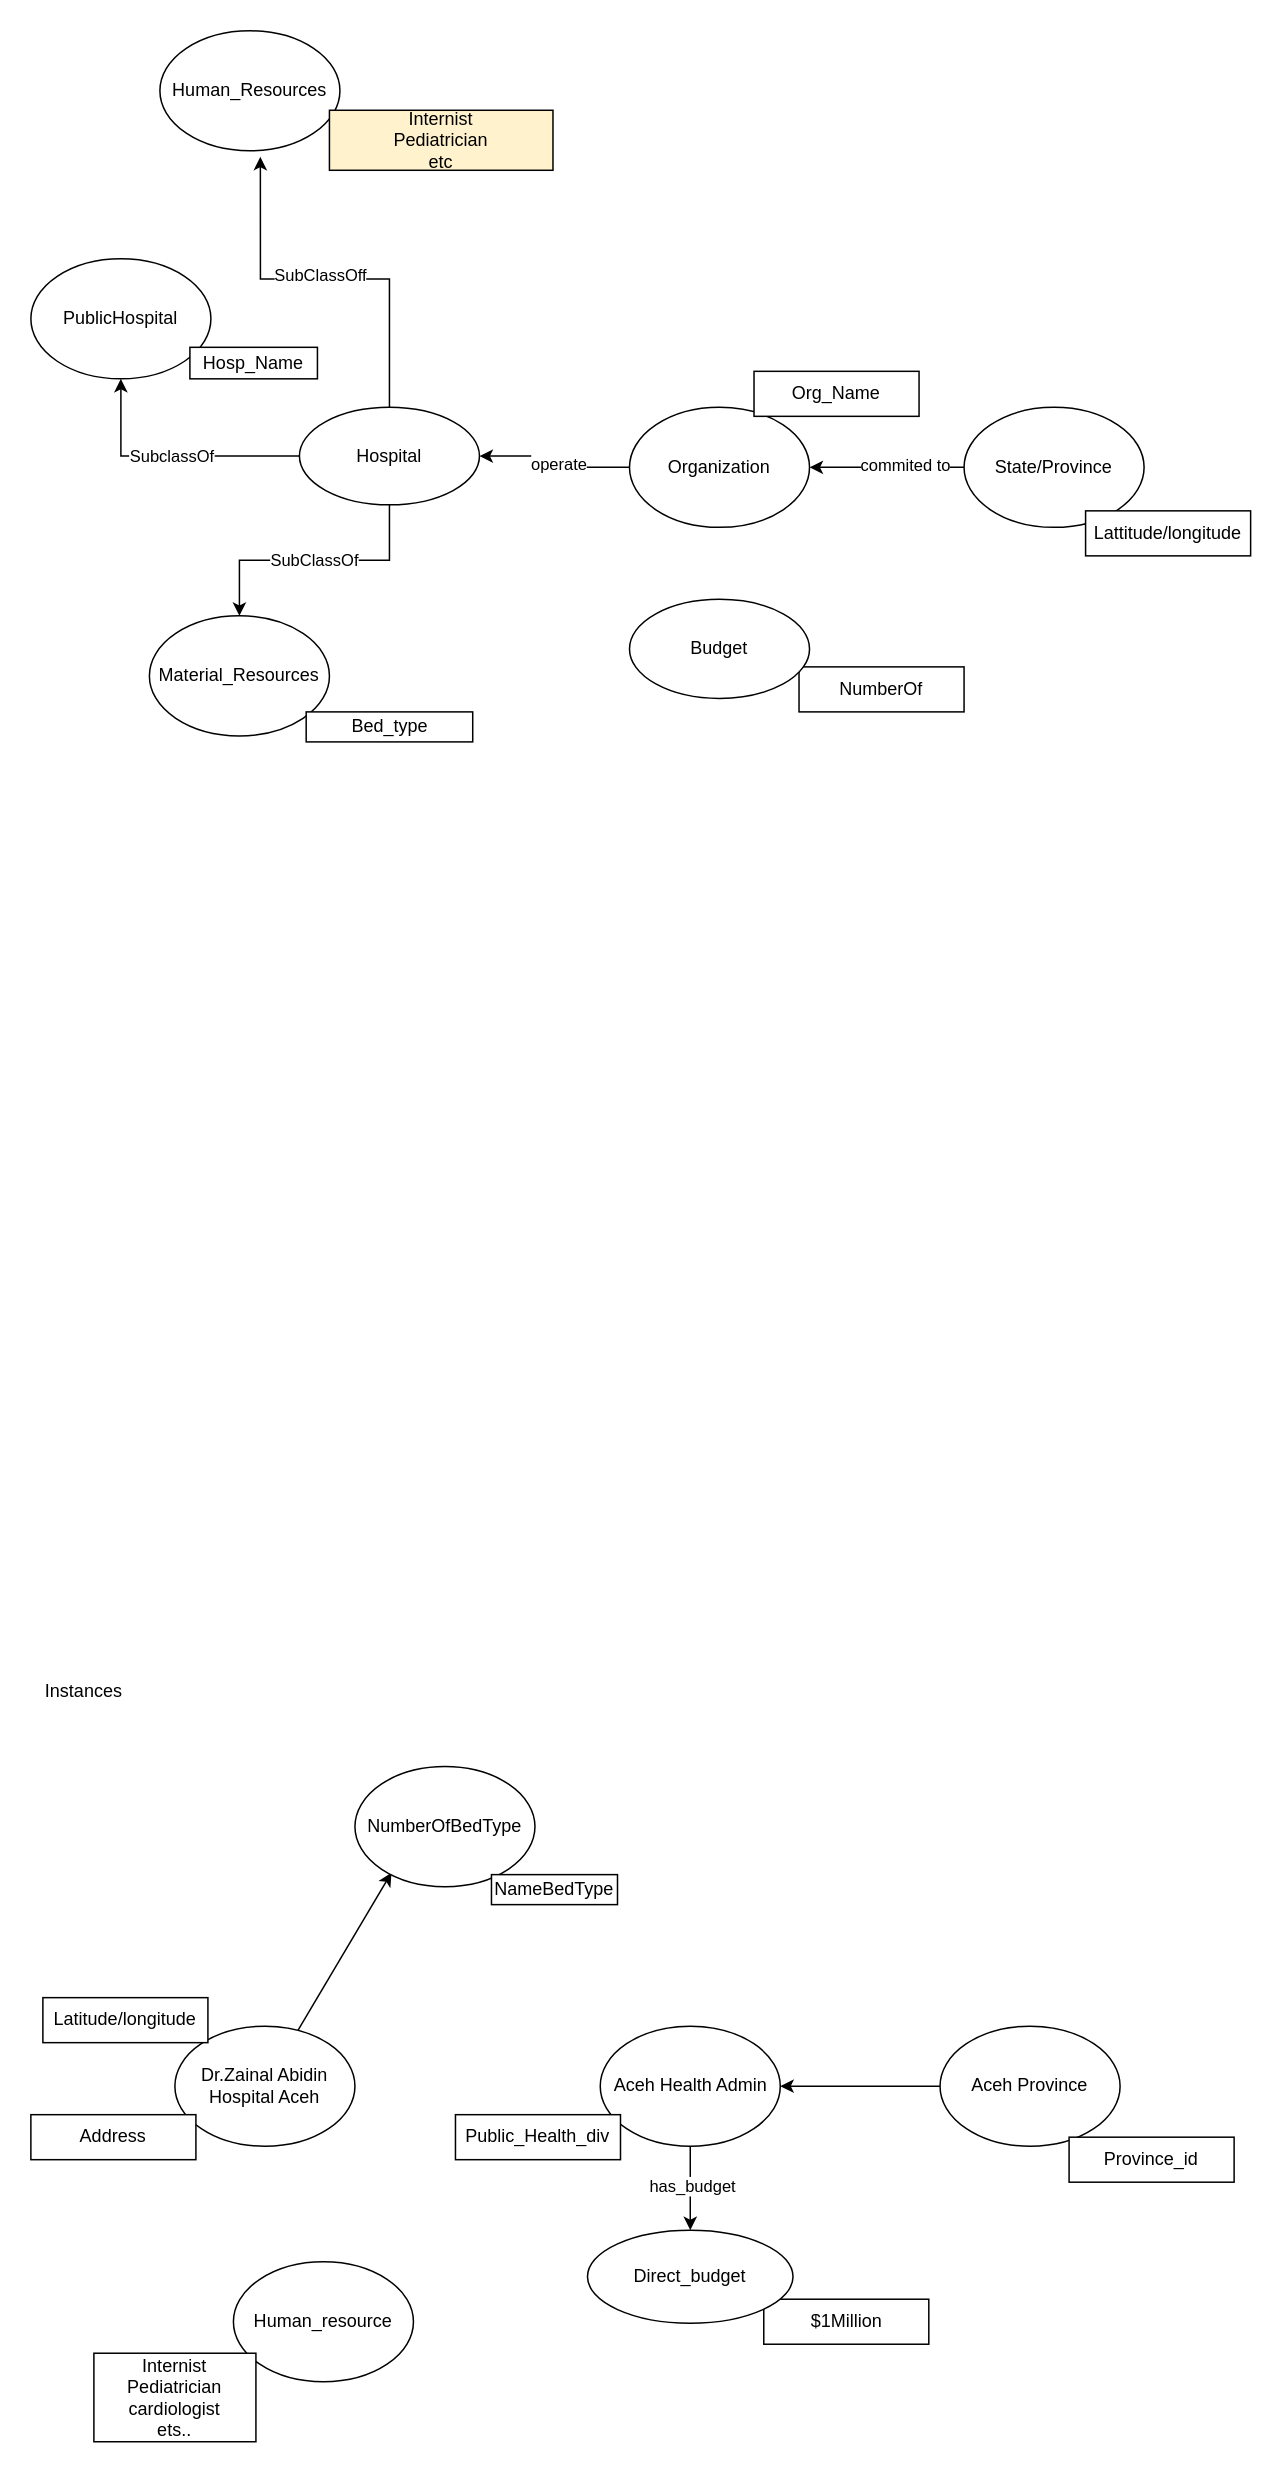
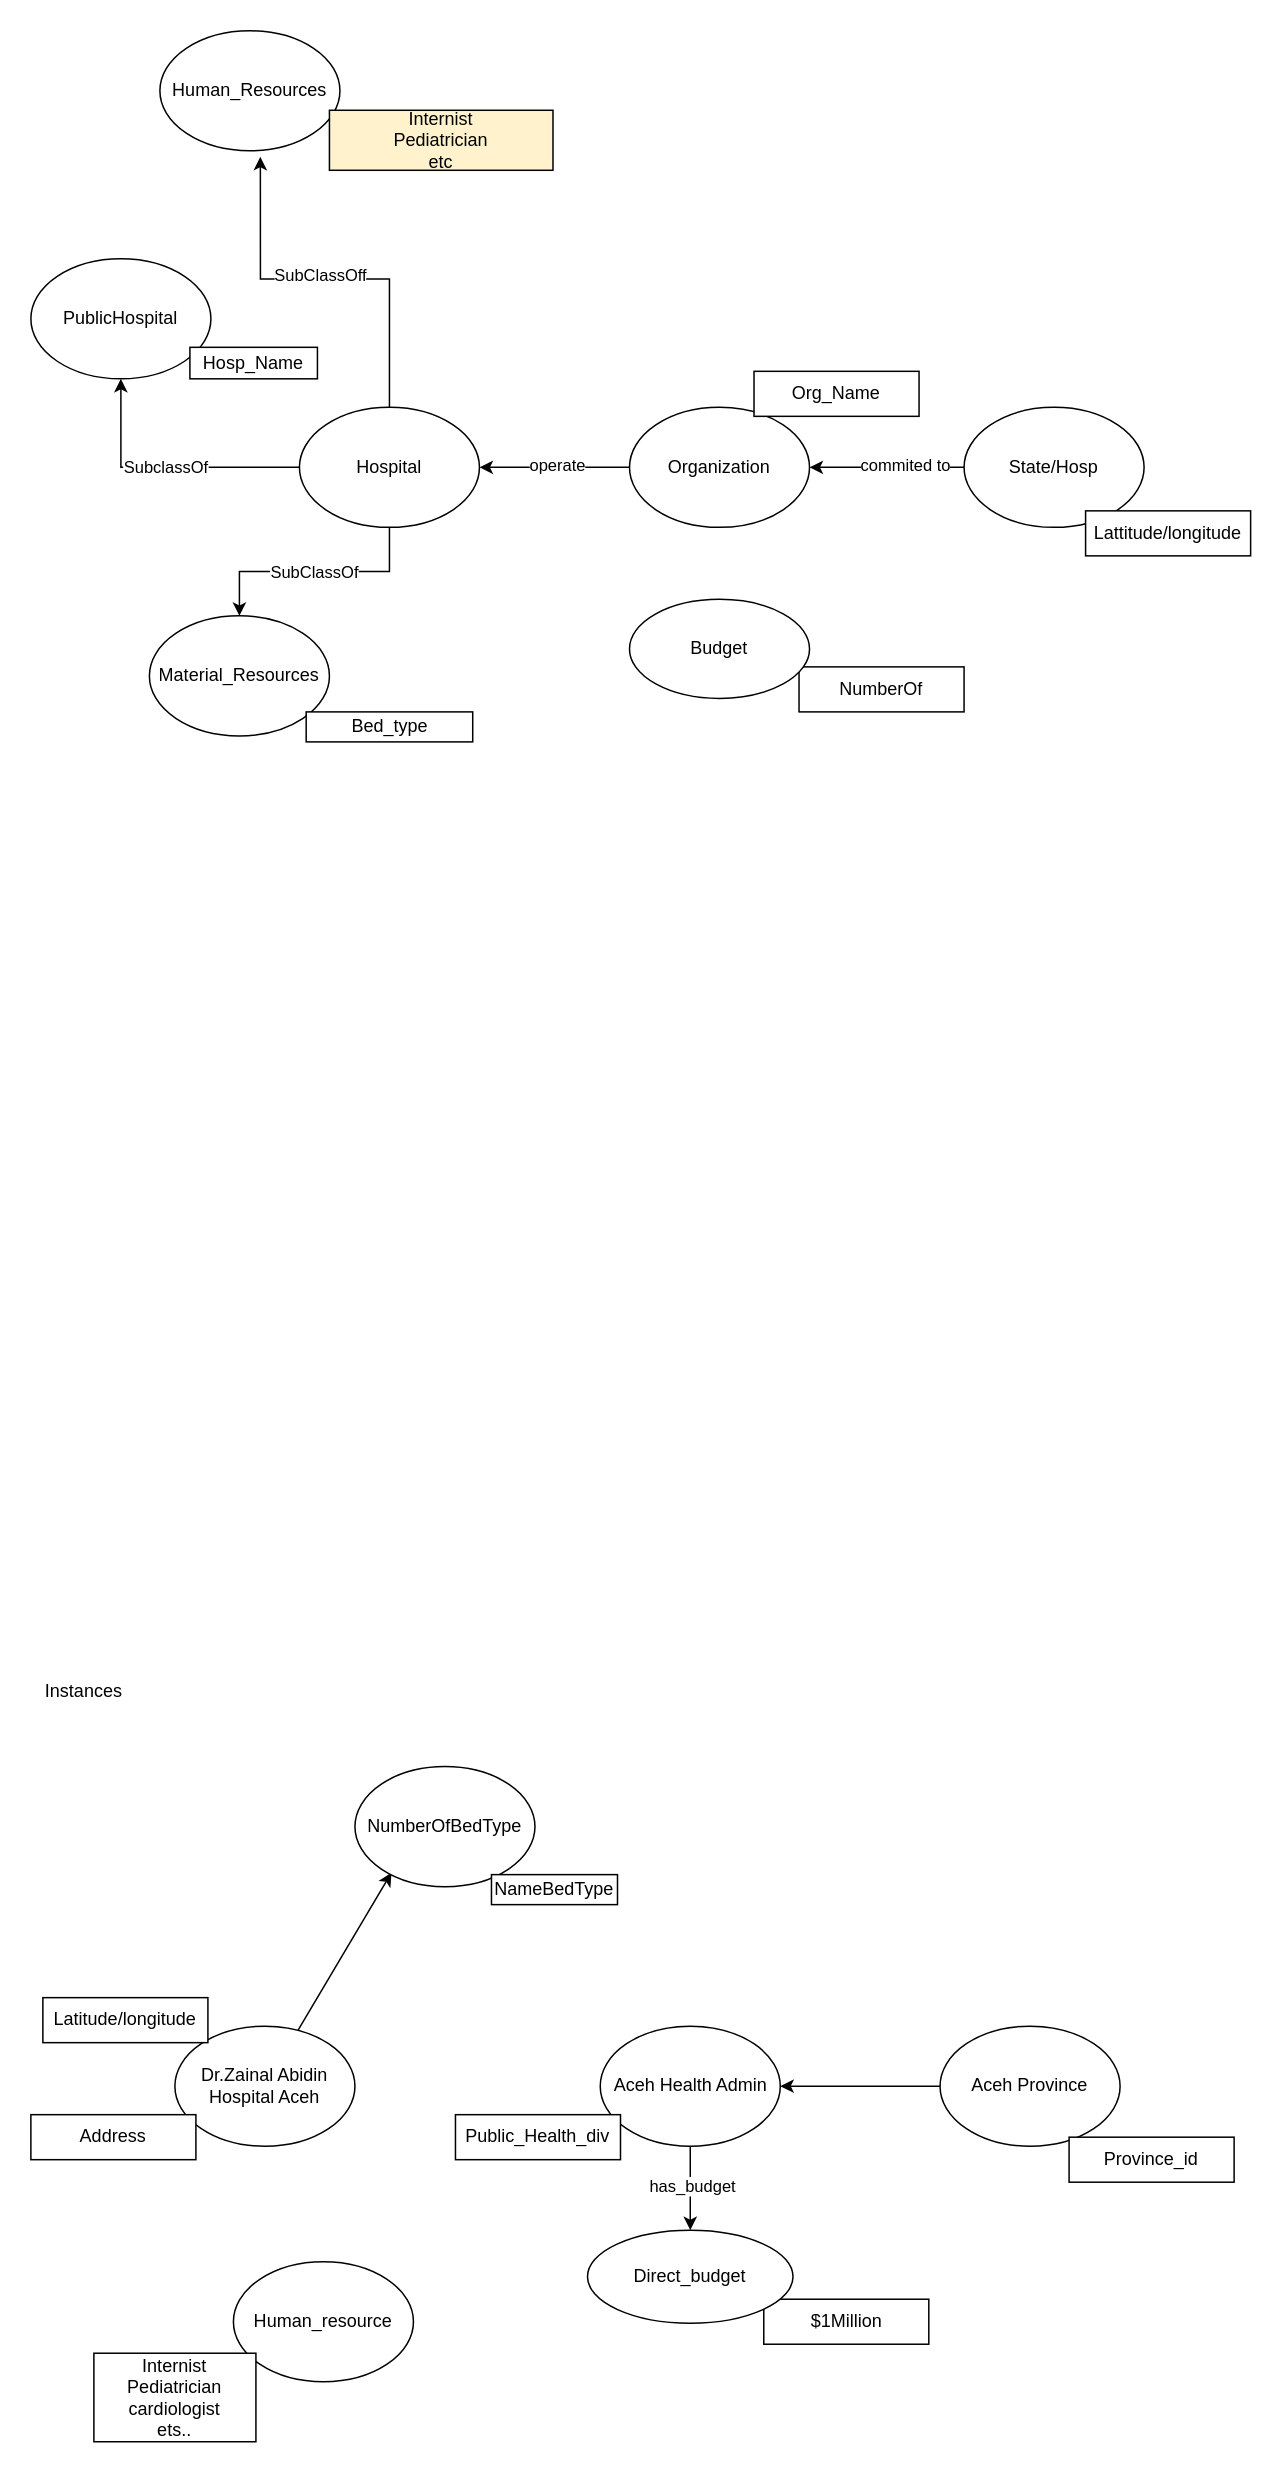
  <mxCell id="0" />
  <mxCell id="1" parent="0" />
  <mxCell id="2" value="SubclassOf" style="edgeStyle=orthogonalEdgeStyle;rounded=0;orthogonalLoop=1;jettySize=auto;html=1;entryX=0.5;entryY=1;entryDx=0;entryDy=0;" parent="1" source="6" target="22" edge="1"><mxGeometry relative="1" as="geometry" /></mxCell>
  <mxCell id="3" style="edgeStyle=orthogonalEdgeStyle;rounded=0;orthogonalLoop=1;jettySize=auto;html=1;entryX=0.558;entryY=1.05;entryDx=0;entryDy=0;entryPerimeter=0;" parent="1" source="6" target="11" edge="1"><mxGeometry relative="1" as="geometry" /></mxCell>
  <mxCell id="4" value="SubClassOff" style="edgeLabel;html=1;align=center;verticalAlign=middle;resizable=0;points=[];" parent="3" vertex="1" connectable="0"><mxGeometry x="0.04" y="-3" relative="1" as="geometry"><mxPoint as="offset" /></mxGeometry></mxCell>
  <mxCell id="5" value="SubClassOf" style="edgeStyle=orthogonalEdgeStyle;rounded=0;orthogonalLoop=1;jettySize=auto;html=1;" parent="1" source="6" target="32" edge="1"><mxGeometry relative="1" as="geometry" /></mxCell>
- <mxCell id="6" value="Hospital" style="ellipse;whiteSpace=wrap;html=1;" parent="1" vertex="1"><mxGeometry x="199" y="271" width="120" height="65" as="geometry" /></mxCell>
+ <mxCell id="6" value="Hospital" style="ellipse;whiteSpace=wrap;html=1;" parent="1" vertex="1"><mxGeometry x="199" y="271" width="120" height="80" as="geometry" /></mxCell>
  <mxCell id="7" value="" style="edgeStyle=orthogonalEdgeStyle;rounded=0;orthogonalLoop=1;jettySize=auto;html=1;" parent="1" source="9" target="6" edge="1"><mxGeometry relative="1" as="geometry" /></mxCell>
  <mxCell id="8" value="operate" style="edgeLabel;html=1;align=center;verticalAlign=middle;resizable=0;points=[];" parent="7" vertex="1" connectable="0"><mxGeometry x="-0.016" y="-2" relative="1" as="geometry"><mxPoint as="offset" /></mxGeometry></mxCell>
  <mxCell id="9" value="Organization" style="ellipse;whiteSpace=wrap;html=1;" parent="1" vertex="1"><mxGeometry x="419" y="271" width="120" height="80" as="geometry" /></mxCell>
  <mxCell id="10" value="Org_Name" style="rounded=0;whiteSpace=wrap;html=1;" parent="1" vertex="1"><mxGeometry x="502" y="247" width="110" height="30" as="geometry" /></mxCell>
  <mxCell id="11" value="Human_Resources" style="ellipse;whiteSpace=wrap;html=1;" parent="1" vertex="1"><mxGeometry x="106" y="20" width="120" height="80" as="geometry" /></mxCell>
- <mxCell id="12" value="State/Province" style="ellipse;whiteSpace=wrap;html=1;" parent="1" vertex="1"><mxGeometry x="642" y="271" width="120" height="80" as="geometry" /></mxCell>
+ <mxCell id="12" value="State/Hosp" style="ellipse;whiteSpace=wrap;html=1;" parent="1" vertex="1"><mxGeometry x="642" y="271" width="120" height="80" as="geometry" /></mxCell>
  <mxCell id="13" value="Internist&lt;br&gt;Pediatrician&lt;br&gt;etc" style="rounded=0;whiteSpace=wrap;html=1;fillColor=#fff2cc;" parent="1" vertex="1"><mxGeometry x="219" y="73" width="149" height="40" as="geometry" /></mxCell>
  <mxCell id="14" value="NumberOf" style="rounded=0;whiteSpace=wrap;html=1;" parent="1" vertex="1"><mxGeometry x="532" y="444" width="110" height="30" as="geometry" /></mxCell>
  <mxCell id="15" value="" style="edgeStyle=none;rounded=0;orthogonalLoop=1;jettySize=auto;html=1;" parent="1" source="17" target="38" edge="1"><mxGeometry relative="1" as="geometry" /></mxCell>
  <mxCell id="16" value="has_budget" style="edgeLabel;html=1;align=center;verticalAlign=middle;resizable=0;points=[];" parent="15" vertex="1" connectable="0"><mxGeometry x="-0.065" y="1" relative="1" as="geometry"><mxPoint as="offset" /></mxGeometry></mxCell>
  <mxCell id="17" value="Aceh Health Admin" style="ellipse;whiteSpace=wrap;html=1;" parent="1" vertex="1"><mxGeometry x="399.5" y="1350" width="120" height="80" as="geometry" /></mxCell>
  <mxCell id="18" style="edgeStyle=orthogonalEdgeStyle;rounded=0;orthogonalLoop=1;jettySize=auto;html=1;entryX=1;entryY=0.5;entryDx=0;entryDy=0;" parent="1" source="19" target="17" edge="1"><mxGeometry relative="1" as="geometry" /></mxCell>
  <mxCell id="19" value="Aceh Province" style="ellipse;whiteSpace=wrap;html=1;" parent="1" vertex="1"><mxGeometry x="626" y="1350" width="120" height="80" as="geometry" /></mxCell>
  <mxCell id="20" style="rounded=0;orthogonalLoop=1;jettySize=auto;html=1;entryX=0.203;entryY=0.884;entryDx=0;entryDy=0;entryPerimeter=0;" parent="1" source="21" target="23" edge="1"><mxGeometry relative="1" as="geometry" /></mxCell>
  <mxCell id="21" value="Dr.Zainal Abidin Hospital Aceh" style="ellipse;whiteSpace=wrap;html=1;" parent="1" vertex="1"><mxGeometry x="116" y="1350" width="120" height="80" as="geometry" /></mxCell>
  <mxCell id="22" value="PublicHospital" style="ellipse;whiteSpace=wrap;html=1;" parent="1" vertex="1"><mxGeometry x="20" y="172" width="120" height="80" as="geometry" /></mxCell>
  <mxCell id="23" value="NumberOfBedType" style="ellipse;whiteSpace=wrap;html=1;" parent="1" vertex="1"><mxGeometry x="236" y="1177" width="120" height="80" as="geometry" /></mxCell>
  <mxCell id="24" value="$1Million" style="rounded=0;whiteSpace=wrap;html=1;" parent="1" vertex="1"><mxGeometry x="508.5" y="1532" width="110" height="30" as="geometry" /></mxCell>
  <mxCell id="25" value="Latitude/longitude" style="rounded=0;whiteSpace=wrap;html=1;" parent="1" vertex="1"><mxGeometry x="28" y="1331" width="110" height="30" as="geometry" /></mxCell>
  <mxCell id="26" value="NameBedType" style="rounded=0;whiteSpace=wrap;html=1;" parent="1" vertex="1"><mxGeometry x="327" y="1249" width="84" height="20" as="geometry" /></mxCell>
  <mxCell id="27" value="Instances" style="text;html=1;align=center;verticalAlign=middle;resizable=0;points=[];autosize=1;strokeColor=none;fillColor=none;" parent="1" vertex="1"><mxGeometry x="20" y="1112" width="70" height="30" as="geometry" /></mxCell>
  <mxCell id="28" value="" style="edgeStyle=none;orthogonalLoop=1;jettySize=auto;html=1;rounded=0;exitX=0;exitY=0.5;exitDx=0;exitDy=0;entryX=1;entryY=0.5;entryDx=0;entryDy=0;" parent="1" source="12" target="9" edge="1"><mxGeometry width="100" relative="1" as="geometry"><mxPoint x="636" y="305" as="sourcePoint" /><mxPoint x="547" y="305" as="targetPoint" /><Array as="points" /></mxGeometry></mxCell>
  <mxCell id="29" value="commited to" style="edgeLabel;html=1;align=center;verticalAlign=middle;resizable=0;points=[];" parent="28" vertex="1" connectable="0"><mxGeometry x="-0.225" y="-2" relative="1" as="geometry"><mxPoint as="offset" /></mxGeometry></mxCell>
  <mxCell id="30" value="Human_resource" style="ellipse;whiteSpace=wrap;html=1;" parent="1" vertex="1"><mxGeometry x="155" y="1507" width="120" height="80" as="geometry" /></mxCell>
  <mxCell id="31" value="Internist&lt;br&gt;Pediatrician&lt;br&gt;cardiologist&lt;br&gt;ets.." style="rounded=0;whiteSpace=wrap;html=1;" parent="1" vertex="1"><mxGeometry x="62" y="1568" width="108" height="59" as="geometry" /></mxCell>
  <mxCell id="32" value="Material_Resources" style="ellipse;whiteSpace=wrap;html=1;" parent="1" vertex="1"><mxGeometry x="99" y="410" width="120" height="80" as="geometry" /></mxCell>
  <mxCell id="33" value="Bed_type" style="rounded=0;whiteSpace=wrap;html=1;" parent="1" vertex="1"><mxGeometry x="203.5" y="474" width="111" height="20" as="geometry" /></mxCell>
  <mxCell id="34" value="Budget" style="ellipse;whiteSpace=wrap;html=1;" parent="1" vertex="1"><mxGeometry x="419" y="399" width="120" height="66" as="geometry" /></mxCell>
  <mxCell id="35" value="Lattitude/longitude" style="rounded=0;whiteSpace=wrap;html=1;" parent="1" vertex="1"><mxGeometry x="723" y="340" width="110" height="30" as="geometry" /></mxCell>
  <mxCell id="36" value="Address" style="rounded=0;whiteSpace=wrap;html=1;" parent="1" vertex="1"><mxGeometry x="20" y="1409" width="110" height="30" as="geometry" /></mxCell>
  <mxCell id="37" style="edgeStyle=none;rounded=0;orthogonalLoop=1;jettySize=auto;html=1;exitX=0.25;exitY=1;exitDx=0;exitDy=0;" parent="1" source="24" target="24" edge="1"><mxGeometry relative="1" as="geometry" /></mxCell>
  <mxCell id="38" value="Direct_budget" style="ellipse;whiteSpace=wrap;html=1;" parent="1" vertex="1"><mxGeometry x="391" y="1486" width="137" height="62" as="geometry" /></mxCell>
  <mxCell id="39" value="Province_id" style="rounded=0;whiteSpace=wrap;html=1;" parent="1" vertex="1"><mxGeometry x="712" y="1424" width="110" height="30" as="geometry" /></mxCell>
  <mxCell id="40" value="Public_Health_div" style="rounded=0;whiteSpace=wrap;html=1;" parent="1" vertex="1"><mxGeometry x="303" y="1409" width="110" height="30" as="geometry" /></mxCell>
  <mxCell id="41" value="Hosp_Name" style="rounded=0;whiteSpace=wrap;html=1;" parent="1" vertex="1"><mxGeometry x="126" y="231" width="85" height="21" as="geometry" /></mxCell>
